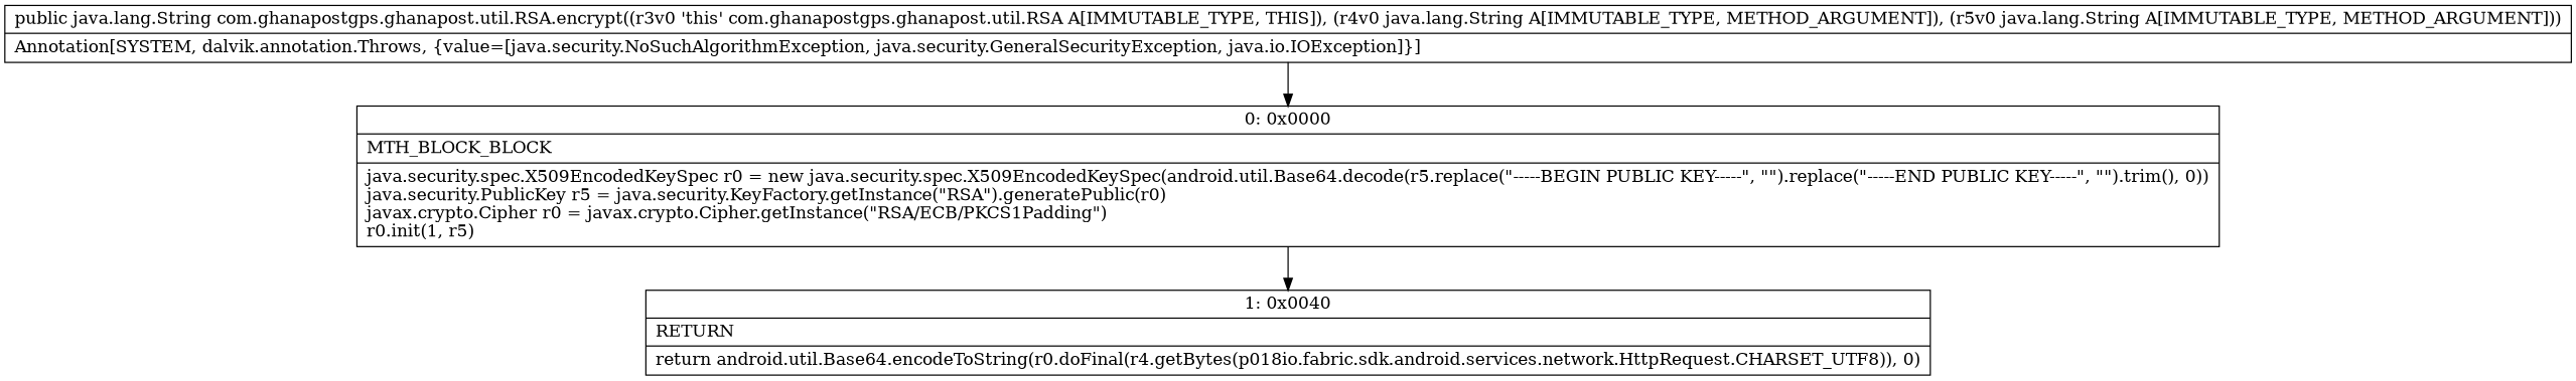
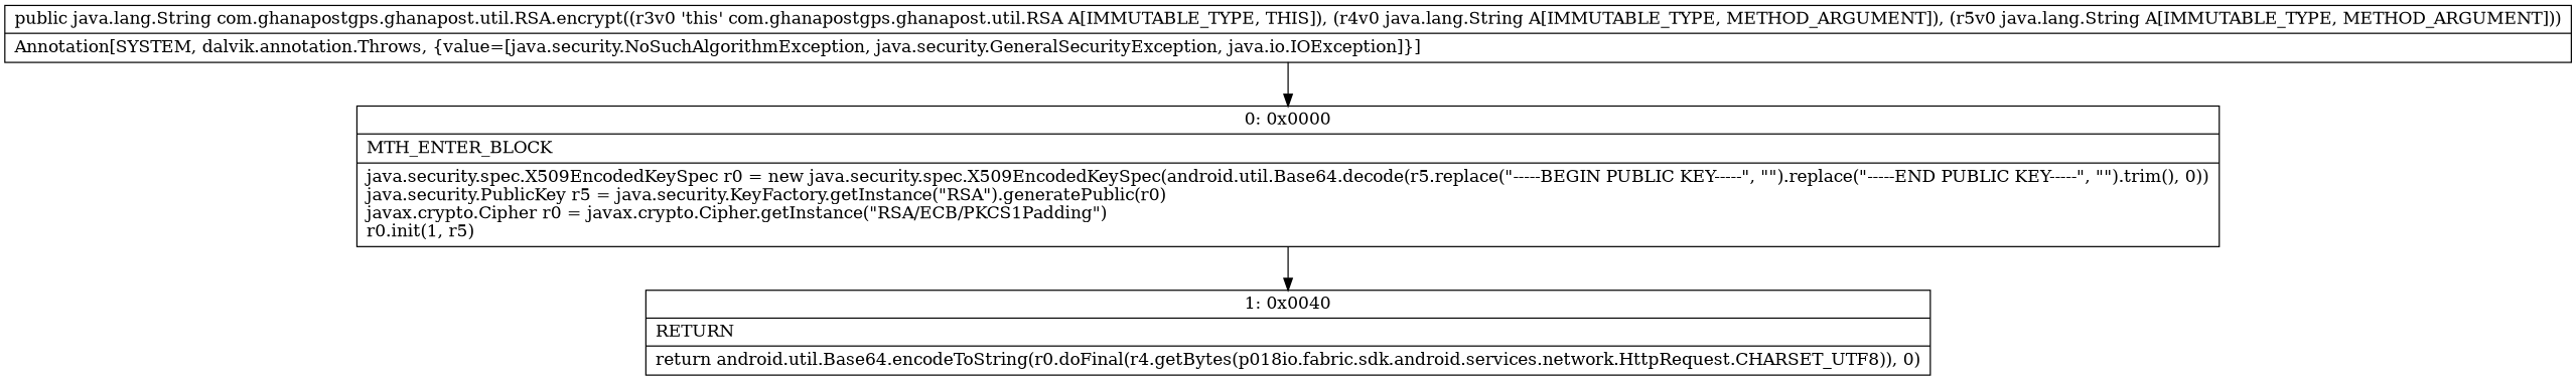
  digraph {
    node [shape=record]
-   n1 [label="{0\:\ 0x0000|MTH_BLOCK_BLOCK\l|java.security.spec.X509EncodedKeySpec r0 = new java.security.spec.X509EncodedKeySpec(android.util.Base64.decode(r5.replace(\"\-\-\-\-\-BEGIN PUBLIC KEY\-\-\-\-\-\", \"\").replace(\"\-\-\-\-\-END PUBLIC KEY\-\-\-\-\-\", \"\").trim(), 0))\ljava.security.PublicKey r5 = java.security.KeyFactory.getInstance(\"RSA\").generatePublic(r0)\ljavax.crypto.Cipher r0 = javax.crypto.Cipher.getInstance(\"RSA\/ECB\/PKCS1Padding\")\lr0.init(1, r5)\l}"]
+   n1 [label="{0\:\ 0x0000|MTH_ENTER_BLOCK\l|java.security.spec.X509EncodedKeySpec r0 = new java.security.spec.X509EncodedKeySpec(android.util.Base64.decode(r5.replace(\"\-\-\-\-\-BEGIN PUBLIC KEY\-\-\-\-\-\", \"\").replace(\"\-\-\-\-\-END PUBLIC KEY\-\-\-\-\-\", \"\").trim(), 0))\ljava.security.PublicKey r5 = java.security.KeyFactory.getInstance(\"RSA\").generatePublic(r0)\ljavax.crypto.Cipher r0 = javax.crypto.Cipher.getInstance(\"RSA\/ECB\/PKCS1Padding\")\lr0.init(1, r5)\l}"]
    n2 [label="{1\:\ 0x0040|RETURN\l|return android.util.Base64.encodeToString(r0.doFinal(r4.getBytes(p018io.fabric.sdk.android.services.network.HttpRequest.CHARSET_UTF8)), 0)\l}"]
    n3 [label="{public java.lang.String com.ghanapostgps.ghanapost.util.RSA.encrypt((r3v0 'this' com.ghanapostgps.ghanapost.util.RSA A[IMMUTABLE_TYPE, THIS]), (r4v0 java.lang.String A[IMMUTABLE_TYPE, METHOD_ARGUMENT]), (r5v0 java.lang.String A[IMMUTABLE_TYPE, METHOD_ARGUMENT]))  | Annotation[SYSTEM, dalvik.annotation.Throws, \{value=[java.security.NoSuchAlgorithmException, java.security.GeneralSecurityException, java.io.IOException]\}]\l}"]
    n1 -> n2
    n3 -> n1
  }
